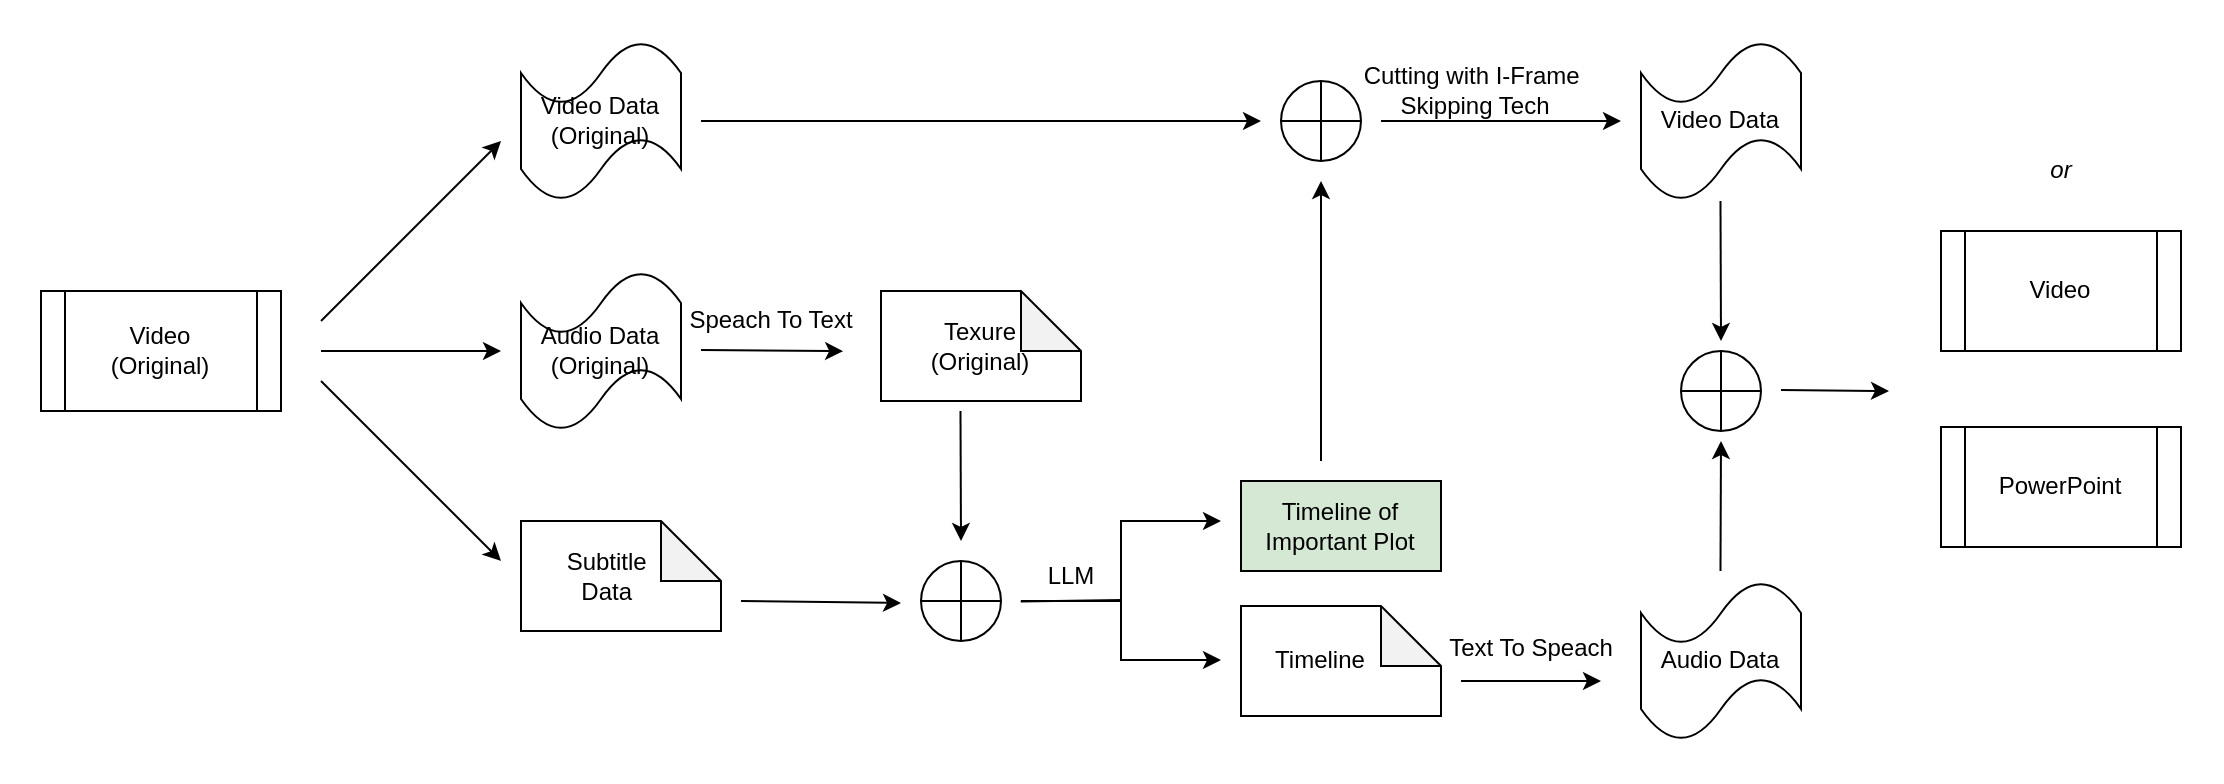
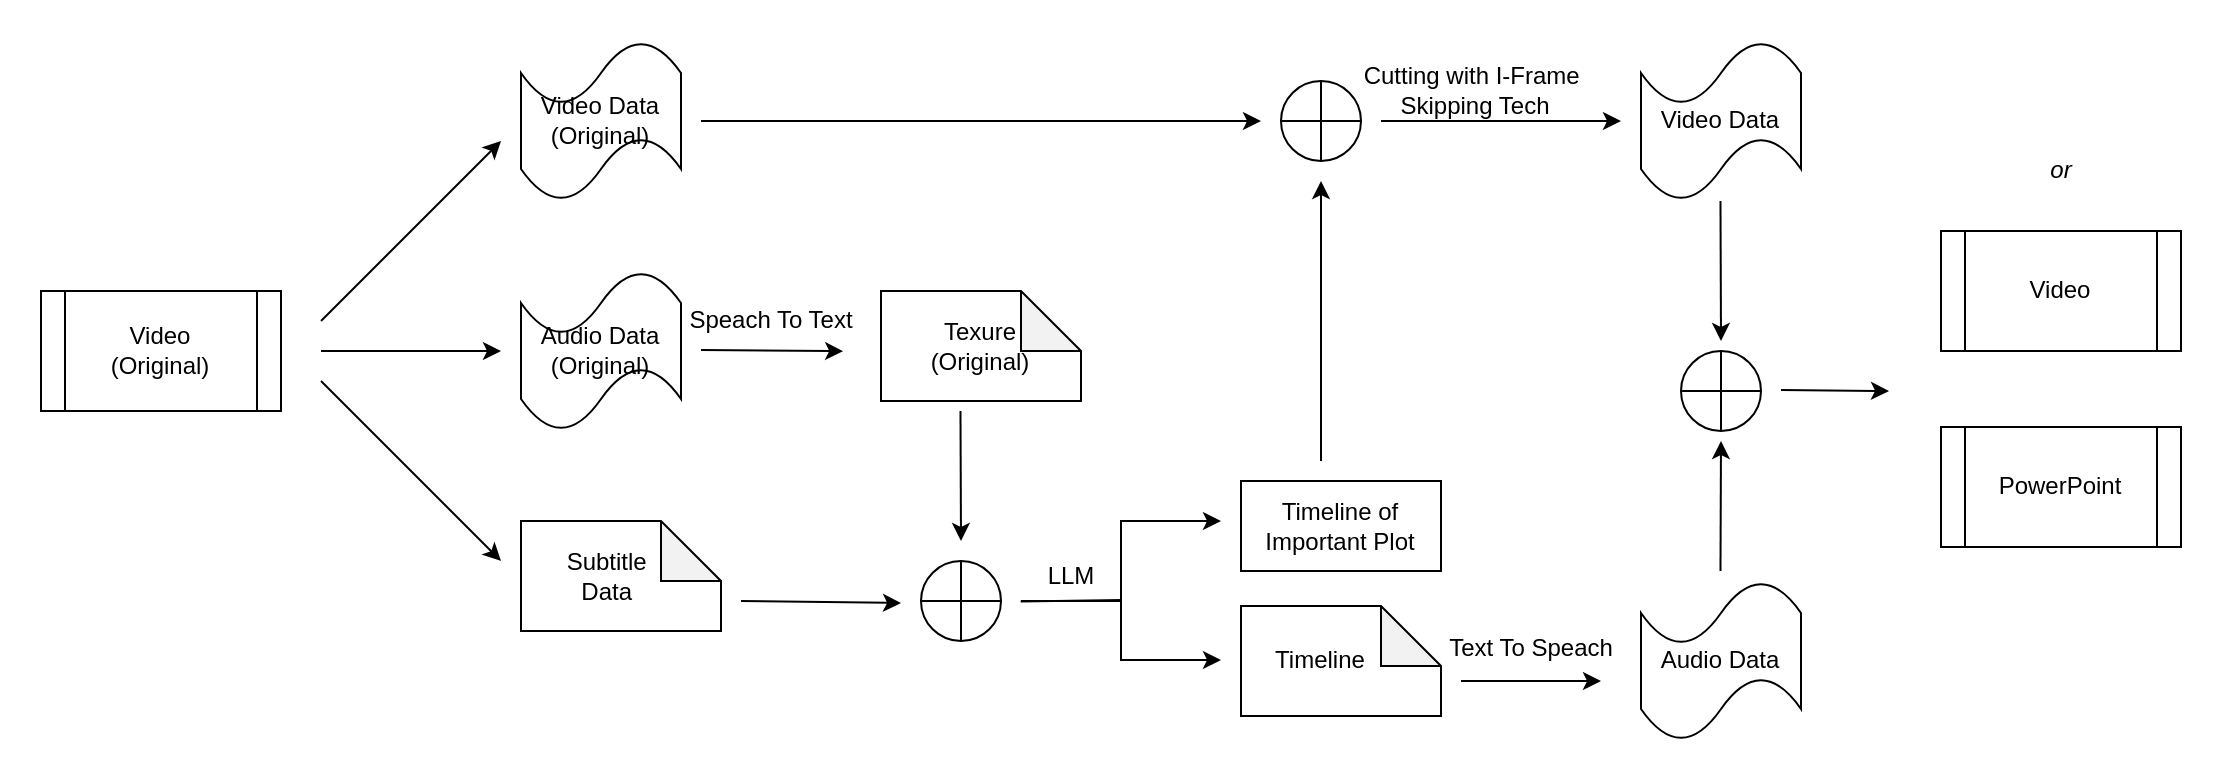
  <mxCell id="0" />
  <mxCell id="1" parent="0" />
  <mxCell id="2" value="Video&lt;div&gt;(Original)&lt;/div&gt;" style="shape=process;whiteSpace=wrap;html=1;backgroundOutline=1;" vertex="1" parent="1"><mxGeometry x="20" y="145" width="120" height="60" as="geometry" /></mxCell>
  <mxCell id="3" value="Video Data&lt;div&gt;(Original)&lt;/div&gt;" style="shape=tape;whiteSpace=wrap;html=1;" vertex="1" parent="1"><mxGeometry x="260" y="20" width="80" height="80" as="geometry" /></mxCell>
  <mxCell id="4" value="Audio Data&lt;div&gt;(Original)&lt;/div&gt;" style="shape=tape;whiteSpace=wrap;html=1;" vertex="1" parent="1"><mxGeometry x="260" y="135" width="80" height="80" as="geometry" /></mxCell>
  <mxCell id="5" value="" style="endArrow=classic;html=1;rounded=0;" edge="1" parent="1"><mxGeometry width="50" height="50" relative="1" as="geometry"><mxPoint x="160" y="160" as="sourcePoint" /><mxPoint x="250" y="70" as="targetPoint" /></mxGeometry></mxCell>
  <mxCell id="6" value="" style="endArrow=classic;html=1;rounded=0;" edge="1" parent="1"><mxGeometry width="50" height="50" relative="1" as="geometry"><mxPoint x="160" y="175" as="sourcePoint" /><mxPoint x="250" y="175" as="targetPoint" /></mxGeometry></mxCell>
  <mxCell id="7" value="" style="endArrow=classic;html=1;rounded=0;" edge="1" parent="1"><mxGeometry width="50" height="50" relative="1" as="geometry"><mxPoint x="160" y="190" as="sourcePoint" /><mxPoint x="250" y="280" as="targetPoint" /></mxGeometry></mxCell>
  <mxCell id="8" value="&amp;nbsp; &amp;nbsp;&lt;span style=&quot;background-color: initial;&quot;&gt;Texure&amp;nbsp; &amp;nbsp;&lt;/span&gt;&lt;div&gt;(Original)&lt;span style=&quot;background-color: initial;&quot;&gt;&lt;br&gt;&lt;/span&gt;&lt;/div&gt;" style="shape=note;whiteSpace=wrap;html=1;backgroundOutline=1;darkOpacity=0.05;" vertex="1" parent="1"><mxGeometry x="440" y="145" width="100" height="55" as="geometry" /></mxCell>
  <mxCell id="9" value="" style="endArrow=classic;html=1;rounded=0;entryX=0.828;entryY=1.003;entryDx=0;entryDy=0;entryPerimeter=0;" edge="1" parent="1" target="10"><mxGeometry width="50" height="50" relative="1" as="geometry"><mxPoint x="350" y="174.5" as="sourcePoint" /><mxPoint x="470" y="175" as="targetPoint" /></mxGeometry></mxCell>
  <mxCell id="10" value="Speach To Text" style="text;html=1;align=center;verticalAlign=middle;resizable=0;points=[];autosize=1;strokeColor=none;fillColor=none;" vertex="1" parent="1"><mxGeometry x="330" y="145" width="110" height="30" as="geometry" /></mxCell>
  <mxCell id="11" value="Timeline&amp;nbsp; &amp;nbsp; &amp;nbsp;&amp;nbsp;" style="shape=note;whiteSpace=wrap;html=1;backgroundOutline=1;darkOpacity=0.05;" vertex="1" parent="1"><mxGeometry x="620" y="302.5" width="100" height="55" as="geometry" /></mxCell>
  <mxCell id="12" value="" style="endArrow=classic;html=1;rounded=0;" edge="1" parent="1"><mxGeometry width="50" height="50" relative="1" as="geometry"><mxPoint x="479.74" y="205" as="sourcePoint" /><mxPoint x="480" y="270" as="targetPoint" /></mxGeometry></mxCell>
  <mxCell id="13" value="LLM" style="text;html=1;align=center;verticalAlign=middle;resizable=0;points=[];autosize=1;strokeColor=none;fillColor=none;" vertex="1" parent="1"><mxGeometry x="510" y="272.5" width="50" height="30" as="geometry" /></mxCell>
  <mxCell id="14" value="" style="endArrow=classic;html=1;rounded=0;" edge="1" parent="1"><mxGeometry width="50" height="50" relative="1" as="geometry"><mxPoint x="370" y="300" as="sourcePoint" /><mxPoint x="450" y="301" as="targetPoint" /></mxGeometry></mxCell>
  <mxCell id="15" value="Subtitle&amp;nbsp; &amp;nbsp;&amp;nbsp;&lt;div&gt;Data&amp;nbsp; &amp;nbsp;&amp;nbsp;&lt;/div&gt;" style="shape=note;whiteSpace=wrap;html=1;backgroundOutline=1;darkOpacity=0.05;" vertex="1" parent="1"><mxGeometry x="260" y="260" width="100" height="55" as="geometry" /></mxCell>
  <mxCell id="16" value="" style="verticalLabelPosition=bottom;verticalAlign=top;html=1;shape=mxgraph.flowchart.summing_function;" vertex="1" parent="1"><mxGeometry x="460" y="280" width="40" height="40" as="geometry" /></mxCell>
  <mxCell id="17" value="" style="endArrow=classic;html=1;rounded=0;" edge="1" parent="1"><mxGeometry width="50" height="50" relative="1" as="geometry"><mxPoint x="510" y="300" as="sourcePoint" /><mxPoint x="610" y="260" as="targetPoint" /><Array as="points"><mxPoint x="560" y="300" /><mxPoint x="560" y="260" /></Array></mxGeometry></mxCell>
  <mxCell id="18" value="" style="endArrow=classic;html=1;rounded=0;exitX=-0.003;exitY=0.924;exitDx=0;exitDy=0;exitPerimeter=0;" edge="1" parent="1" source="13"><mxGeometry width="50" height="50" relative="1" as="geometry"><mxPoint x="520" y="299.5" as="sourcePoint" /><mxPoint x="610" y="329.5" as="targetPoint" /><Array as="points"><mxPoint x="560" y="299.5" /><mxPoint x="560" y="329.5" /></Array></mxGeometry></mxCell>
- <mxCell id="19" value="Timeline of Important Plot" style="rounded=0;whiteSpace=wrap;html=1;fillColor=#d5e8d4;" vertex="1" parent="1"><mxGeometry x="620" y="240" width="100" height="45" as="geometry" /></mxCell>
+ <mxCell id="19" value="Timeline of Important Plot" style="rounded=0;whiteSpace=wrap;html=1;" vertex="1" parent="1"><mxGeometry x="620" y="240" width="100" height="45" as="geometry" /></mxCell>
  <mxCell id="20" value="" style="endArrow=classic;html=1;rounded=0;" edge="1" parent="1"><mxGeometry width="50" height="50" relative="1" as="geometry"><mxPoint x="350" y="60" as="sourcePoint" /><mxPoint x="630" y="60" as="targetPoint" /></mxGeometry></mxCell>
  <mxCell id="21" value="" style="endArrow=classic;html=1;rounded=0;" edge="1" parent="1"><mxGeometry width="50" height="50" relative="1" as="geometry"><mxPoint x="660" y="230" as="sourcePoint" /><mxPoint x="660" y="90" as="targetPoint" /></mxGeometry></mxCell>
  <mxCell id="22" value="" style="verticalLabelPosition=bottom;verticalAlign=top;html=1;shape=mxgraph.flowchart.summing_function;" vertex="1" parent="1"><mxGeometry x="640" y="40" width="40" height="40" as="geometry" /></mxCell>
  <mxCell id="23" value="" style="endArrow=classic;html=1;rounded=0;" edge="1" parent="1"><mxGeometry width="50" height="50" relative="1" as="geometry"><mxPoint x="690" y="60" as="sourcePoint" /><mxPoint x="810" y="60" as="targetPoint" /></mxGeometry></mxCell>
  <mxCell id="24" value="Cutting with I-Frame&amp;nbsp;&lt;div&gt;Skipping Tech&lt;/div&gt;" style="text;html=1;align=center;verticalAlign=middle;resizable=0;points=[];autosize=1;strokeColor=none;fillColor=none;" vertex="1" parent="1"><mxGeometry x="672" y="25" width="130" height="40" as="geometry" /></mxCell>
  <mxCell id="25" value="Video Data" style="shape=tape;whiteSpace=wrap;html=1;" vertex="1" parent="1"><mxGeometry x="820" y="20" width="80" height="80" as="geometry" /></mxCell>
  <mxCell id="26" value="" style="endArrow=classic;html=1;rounded=0;" edge="1" parent="1"><mxGeometry width="50" height="50" relative="1" as="geometry"><mxPoint x="730" y="340" as="sourcePoint" /><mxPoint x="800" y="340" as="targetPoint" /></mxGeometry></mxCell>
  <mxCell id="27" value="Audio Data" style="shape=tape;whiteSpace=wrap;html=1;" vertex="1" parent="1"><mxGeometry x="820" y="290" width="80" height="80" as="geometry" /></mxCell>
  <mxCell id="28" value="Text To Speach" style="text;html=1;align=center;verticalAlign=middle;resizable=0;points=[];autosize=1;strokeColor=none;fillColor=none;" vertex="1" parent="1"><mxGeometry x="710" y="308.5" width="110" height="30" as="geometry" /></mxCell>
  <mxCell id="29" value="" style="endArrow=classic;html=1;rounded=0;" edge="1" parent="1"><mxGeometry width="50" height="50" relative="1" as="geometry"><mxPoint x="859.74" y="100" as="sourcePoint" /><mxPoint x="860" y="170" as="targetPoint" /></mxGeometry></mxCell>
  <mxCell id="30" value="" style="endArrow=classic;html=1;rounded=0;" edge="1" parent="1"><mxGeometry width="50" height="50" relative="1" as="geometry"><mxPoint x="859.74" y="285" as="sourcePoint" /><mxPoint x="860" y="220" as="targetPoint" /></mxGeometry></mxCell>
  <mxCell id="31" value="" style="verticalLabelPosition=bottom;verticalAlign=top;html=1;shape=mxgraph.flowchart.summing_function;" vertex="1" parent="1"><mxGeometry x="840" y="175" width="40" height="40" as="geometry" /></mxCell>
  <mxCell id="32" value="" style="endArrow=classic;html=1;rounded=0;" edge="1" parent="1"><mxGeometry width="50" height="50" relative="1" as="geometry"><mxPoint x="890" y="194.5" as="sourcePoint" /><mxPoint x="944" y="195" as="targetPoint" /></mxGeometry></mxCell>
  <mxCell id="33" value="Video" style="shape=process;whiteSpace=wrap;html=1;backgroundOutline=1;" vertex="1" parent="1"><mxGeometry x="970" y="115" width="120" height="60" as="geometry" /></mxCell>
  <mxCell id="34" value="&lt;i&gt;or&lt;/i&gt;" style="text;html=1;align=center;verticalAlign=middle;resizable=0;points=[];autosize=1;strokeColor=none;fillColor=none;" vertex="1" parent="1"><mxGeometry x="1015" y="70" width="30" height="30" as="geometry" /></mxCell>
  <mxCell id="35" value="PowerPoint" style="shape=process;whiteSpace=wrap;html=1;backgroundOutline=1;" vertex="1" parent="1"><mxGeometry x="970" y="213" width="120" height="60" as="geometry" /></mxCell>
